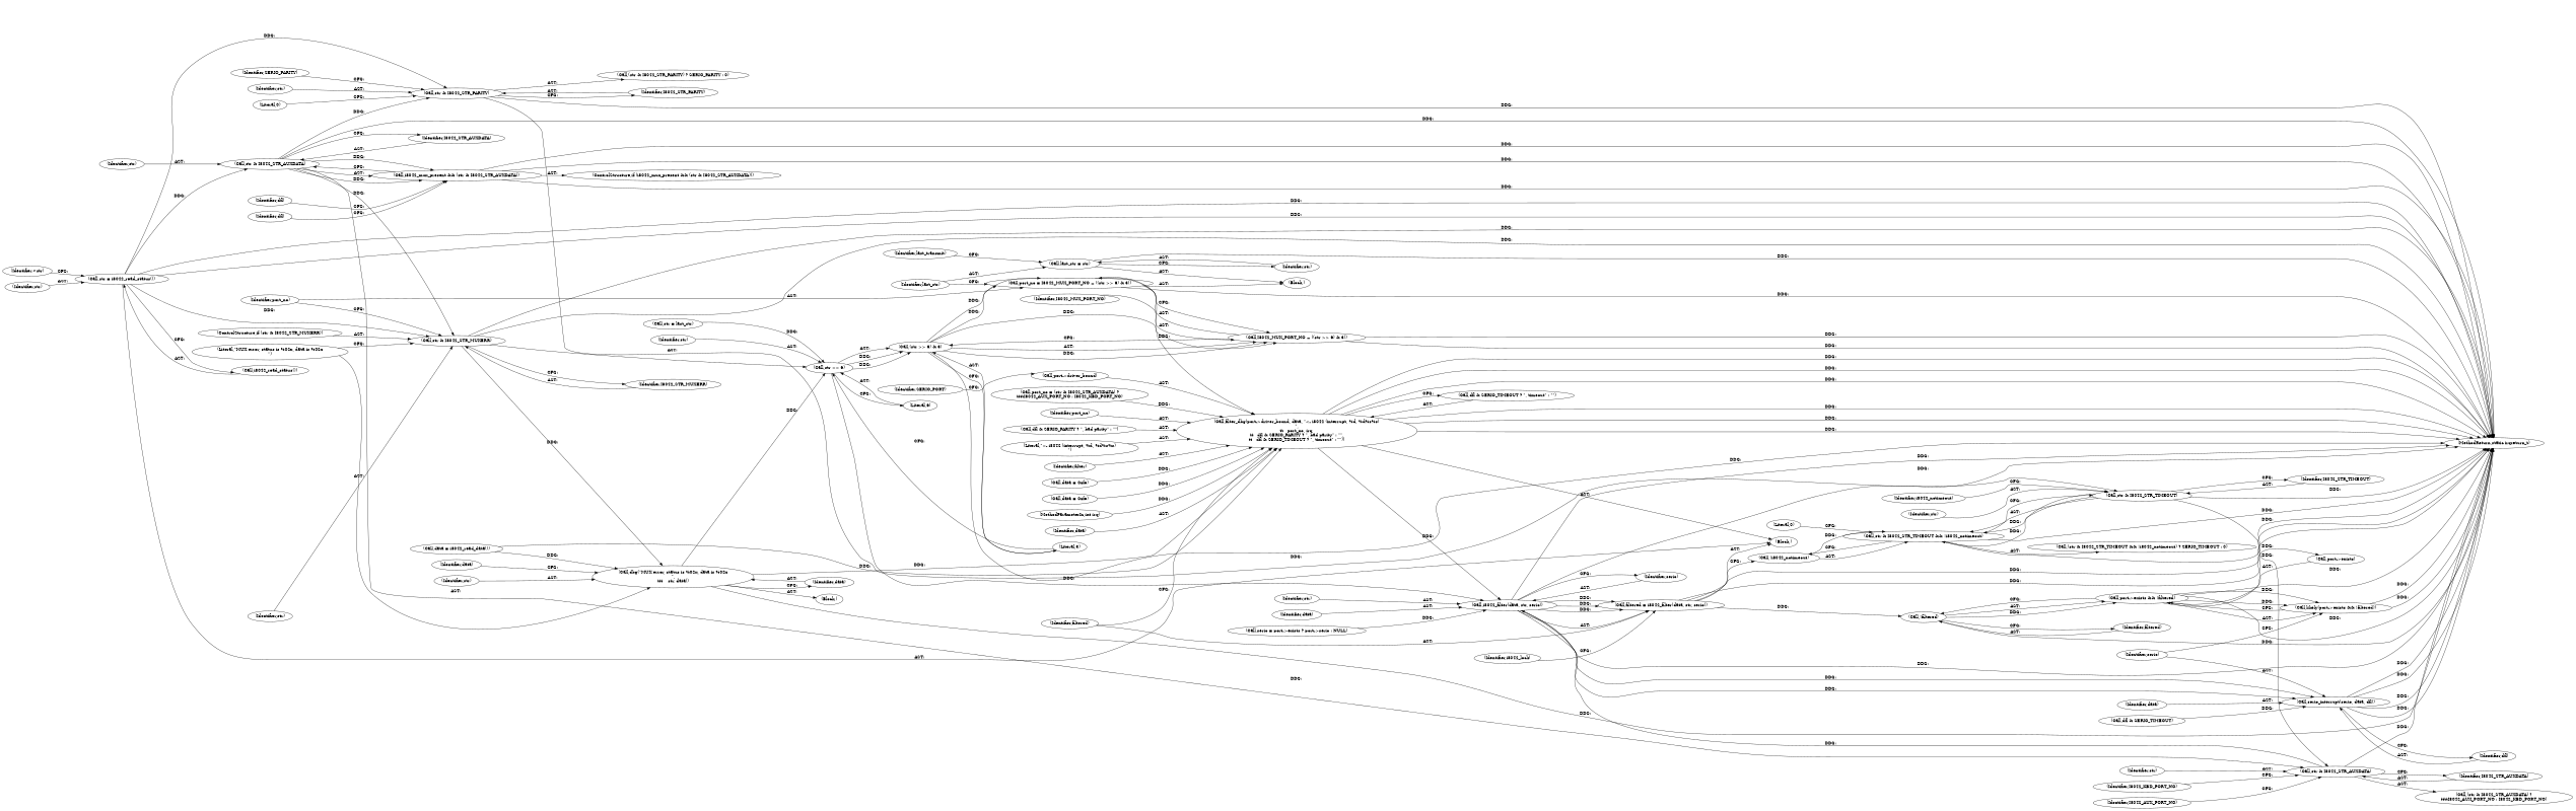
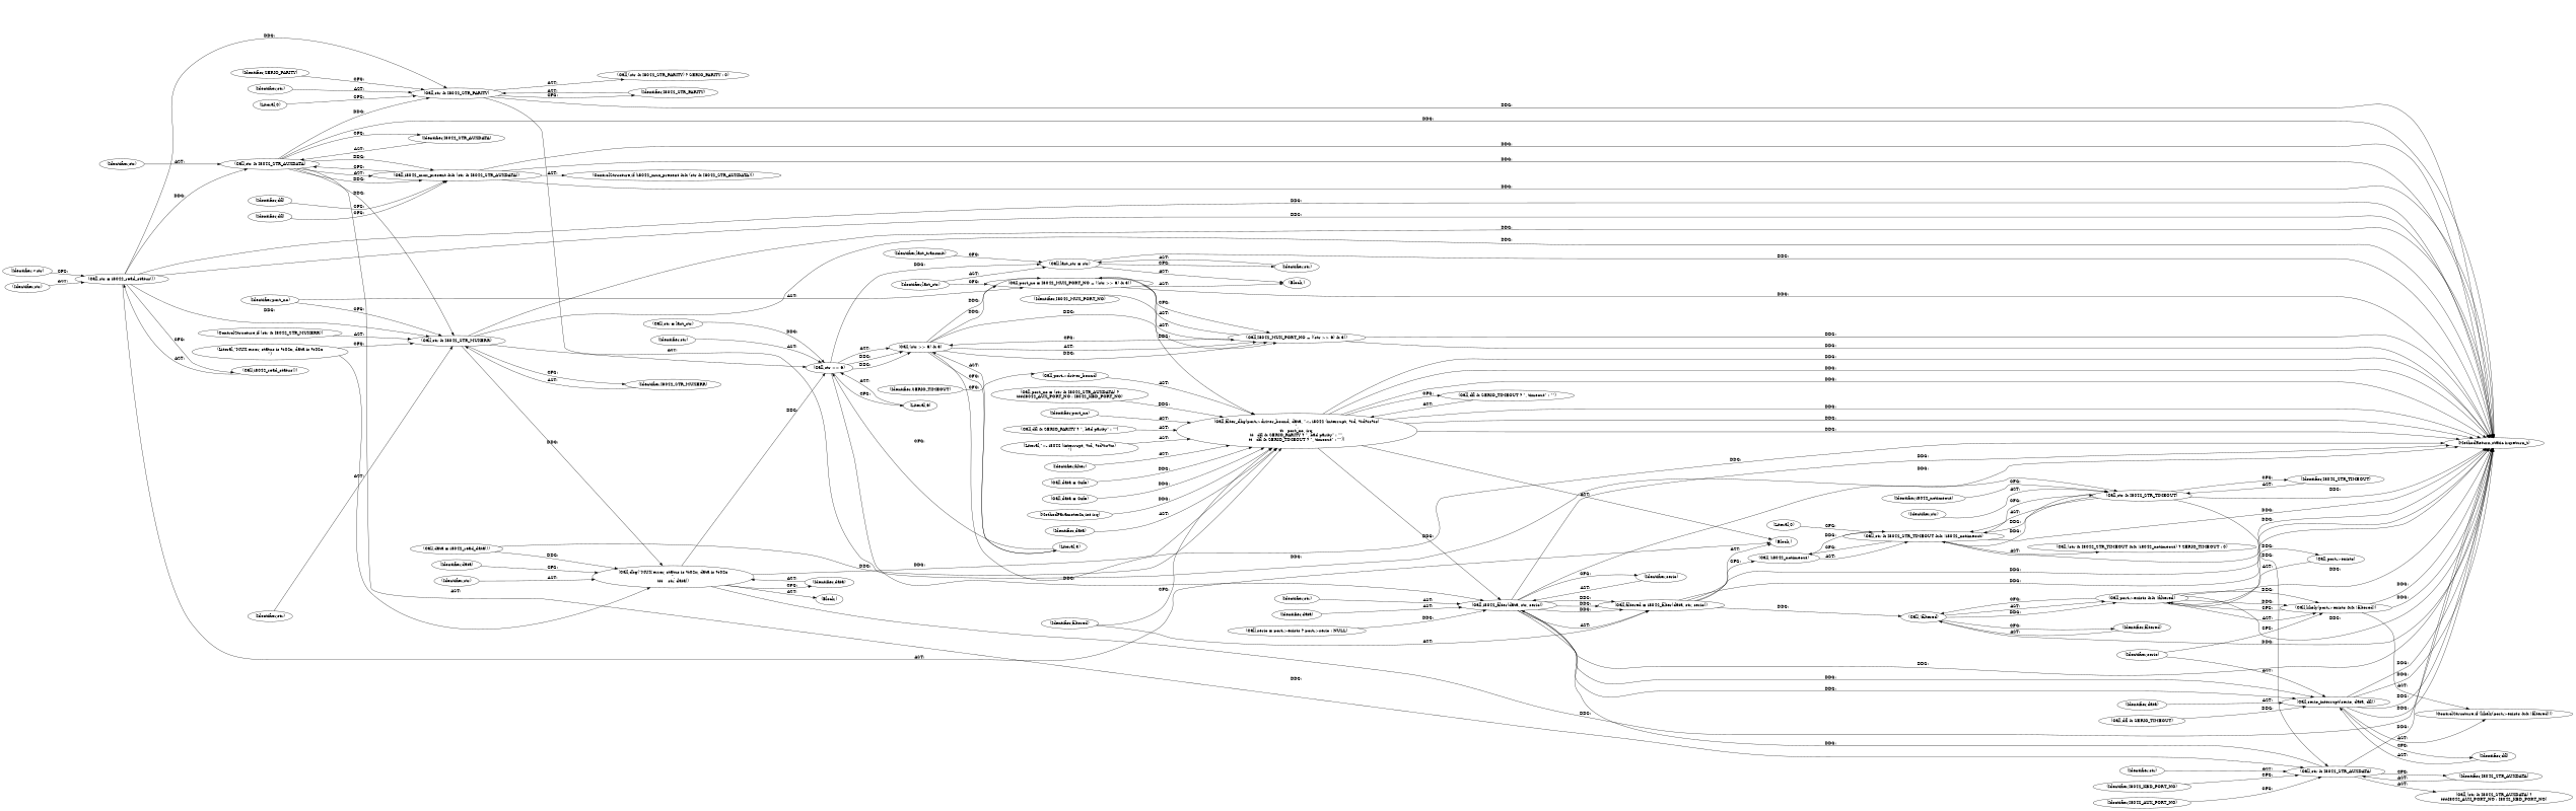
  digraph {
    rankdir=LR
    n1 [label="(Call,str = i8042_read_status())"]
    n2 [label="(Call,str & I8042_STR_AUXDATA)"]
    n3 [label="(Call,str & I8042_STR_MUXERR)"]
    n4 [label="(Call,str & I8042_STR_PARITY)"]
    n5 [label="(MethodReturn,static irqreturn_t)"]
    n6 [label="(Block,)"]
    n7 [label="(Call,i8042_read_status())"]
    n8 [label="(Call,i8042_mux_present && (str & I8042_STR_AUXDATA))"]
    n9 [label="(Call,str & I8042_STR_AUXDATA)"]
    n10 [label="(Identifier,I8042_STR_AUXDATA)"]
    n11 [label="(Call,dbg(\"MUX error, status is %02x, data is %02x\n\",\n\t\t\t    str, data))"]
    n12 [label="(Call,str >> 6)"]
    n13 [label="(Identifier,I8042_STR_MUXERR)"]
    n14 [label="(Call,str & I8042_STR_TIMEOUT)"]
    n15 [label="(Identifier,I8042_STR_PARITY)"]
    n16 [label="(Call,(str & I8042_STR_PARITY) ? SERIO_PARITY : 0)"]
    n17 [label="(ControlStructure,if (i8042_mux_present && (str & I8042_STR_AUXDATA)))"]
    n18 [label="(Call,i8042_filter(data, str, serio))"]
    n19 [label="(Identifier,I8042_STR_AUXDATA)"]
    n20 [label="(Call,(str & I8042_STR_AUXDATA) ?\n\t\t\t\tI8042_AUX_PORT_NO : I8042_KBD_PORT_NO)"]
    n21 [label="(Call,filter_dbg(port->driver_bound, data, \"<- i8042 (interrupt, %d, %d%s%s)\n\",\n\t\t   port_no, irq,\n\t\t   dfl & SERIO_PARITY ? \", bad parity\" : \"\",\n\t\t   dfl & SERIO_TIMEOUT ? \", timeout\" : \"\"))"]
    n22 [label="(Block,)"]
    n23 [label="(Identifier,data)"]
    n24 [label="(Call,(str >> 6) & 3)"]
    n25 [label="(Call,last_str = str)"]
    n26 [label="(Literal,6)"]
    n27 [label="(ControlStructure,if (str & I8042_STR_MUXERR))"]
    n28 [label="(Call,dfl & SERIO_TIMEOUT ? \", timeout\" : \"\")"]
    n29 [label="(Call,port_no = I8042_MUX_PORT_NO + ((str >> 6) & 3))"]
    n30 [label="(Call,I8042_MUX_PORT_NO + ((str >> 6) & 3))"]
    n31 [label="(Literal,3)"]
    n32 [label="(Call,filtered = i8042_filter(data, str, serio))"]
    n33 [label="(Call,serio_interrupt(serio, data, dfl))"]
    n34 [label="(Identifier,serio)"]
    n35 [label="(Block,)"]
    n36 [label="(Identifier,str)"]
    n37 [label="(Call,!filtered)"]
    n38 [label="(Call,!i8042_notimeout)"]
+   n39 [label="(ControlStructure,if (likely(port->exists && !filtered)))"]
    n40 [label="(Identifier,dfl)"]
    n41 [label="(Call,port->exists && !filtered)"]
    n42 [label="(Identifier,filtered)"]
    n43 [label="(Call,likely(port->exists && !filtered))"]
    n44 [label="(Call,port->exists)"]
    n45 [label="(Call,str & I8042_STR_TIMEOUT && !i8042_notimeout)"]
    n46 [label="(Identifier,I8042_STR_TIMEOUT)"]
    n47 [label="(Call,(str & I8042_STR_TIMEOUT && !i8042_notimeout) ? SERIO_TIMEOUT : 0)"]
    n48 [label="(Call,data = 0xfe)"]
    n49 [label="(Identifier,i8042_notimeout)"]
    n50 [label="(Identifier,str)"]
    n51 [label="(Call,data = 0xfe)"]
    n52 [label="(Identifier,~str)"]
    n53 [label="(Identifier,str)"]
    n54 [label="(MethodParameterIn,int irq)"]
-   n55 [label="(Identifier,i8042_lock)"]
    n56 [label="(Identifier,data)"]
    n57 [label="(Identifier,I8042_MUX_PORT_NO)"]
    n58 [label="(Call,dfl & SERIO_TIMEOUT)"]
    n59 [label="(Identifier,port_no)"]
    n60 [label="(Identifier,data)"]
    n61 [label="(Identifier,str)"]
    n62 [label="(Call,data = i8042_read_data())"]
    n63 [label="(Identifier,data)"]
-   n64 [label="(Identifier,SERIO_PORT)"]
+   n64 [label="(Identifier,SERIO_TIMEOUT)"]
    n65 [label="(Call,port->driver_bound)"]
    n66 [label="(Identifier,SERIO_PARITY)"]
    n67 [label="(Identifier,last_transmit)"]
    n68 [label="(Literal,\"MUX error, status is %02x, data is %02x\n\")"]
    n69 [label="(Call,port_no = (str & I8042_STR_AUXDATA) ?\n\t\t\t\tI8042_AUX_PORT_NO : I8042_KBD_PORT_NO)"]
    n70 [label="(Identifier,str)"]
    n71 [label="(Identifier,data)"]
    n72 [label="(Identifier,port_no)"]
    n73 [label="(Identifier,I8042_AUX_PORT_NO)"]
    n74 [label="(Identifier,dfl)"]
    n75 [label="(Identifier,str)"]
    n76 [label="(Literal,0)"]
    n77 [label="(Identifier,str)"]
    n78 [label="(Call,dfl & SERIO_PARITY ? \", bad parity\" : \"\")"]
    n79 [label="(Call,serio = port->exists ? port->serio : NULL)"]
    n80 [label="(Identifier,filtered)"]
    n81 [label="(Literal,\"<- i8042 (interrupt, %d, %d%s%s)\n\")"]
    n82 [label="(Identifier,dfl)"]
    n83 [label="(Identifier,str)"]
    n84 [label="(Identifier,str)"]
    n85 [label="(Identifier,last_str)"]
    n86 [label="(Identifier,str)"]
    n87 [label="(Identifier,serio)"]
    n88 [label="(Identifier,filter)"]
    n89 [label="(Literal,0)"]
    n90 [label="(Call,str = last_str)"]
    n91 [label="(Identifier,I8042_KBD_PORT_NO)"]
    n1 -> n2 [label="DDG: "]
    n1 -> n3 [label="DDG: "]
    n1 -> n4 [label="DDG: "]
    n1 -> n5 [label="DDG: "]
    n1 -> n5 [label="DDG: "]
    n1 -> n6 [label="AST: "]
    n1 -> n7 [label="CFG: "]
    n2 -> n3 [label="DDG: "]
    n2 -> n4 [label="DDG: "]
    n2 -> n5 [label="DDG: "]
    n2 -> n8 [label="AST: "]
    n2 -> n8 [label="DDG: "]
    n2 -> n8 [label="DDG: "]
    n2 -> n9 [label="DDG: "]
    n2 -> n10 [label="CFG: "]
    n3 -> n5 [label="DDG: "]
    n3 -> n5 [label="DDG: "]
    n3 -> n11 [label="DDG: "]
    n3 -> n12 [label="AST: "]
    n3 -> n13 [label="CFG: "]
    n4 -> n5 [label="DDG: "]
    n4 -> n14 [label="DDG: "]
    n4 -> n15 [label="CFG: "]
    n4 -> n16 [label="AST: "]
    n7 -> n1 [label="AST: "]
    n8 -> n2 [label="CFG: "]
    n8 -> n5 [label="DDG: "]
    n8 -> n5 [label="DDG: "]
    n8 -> n5 [label="DDG: "]
    n8 -> n17 [label="AST: "]
    n9 -> n5 [label="DDG: "]
    n9 -> n18 [label="DDG: "]
    n9 -> n19 [label="CFG: "]
    n9 -> n20 [label="AST: "]
    n10 -> n2 [label="AST: "]
    n11 -> n5 [label="DDG: "]
    n11 -> n12 [label="DDG: "]
    n11 -> n21 [label="DDG: "]
    n11 -> n22 [label="AST: "]
    n11 -> n23 [label="CFG: "]
    n12 -> n18 [label="DDG: "]
    n12 -> n24 [label="AST: "]
    n12 -> n24 [label="DDG: "]
    n12 -> n24 [label="DDG: "]
+   n12 -> n25 [label="DDG: "]
    n12 -> n26 [label="CFG: "]
    n13 -> n3 [label="AST: "]
    n14 -> n5 [label="DDG: "]
    n14 -> n9 [label="DDG: "]
    n14 -> n45 [label="AST: "]
    n14 -> n45 [label="DDG: "]
    n14 -> n45 [label="DDG: "]
    n14 -> n46 [label="CFG: "]
    n15 -> n4 [label="AST: "]
    n18 -> n5 [label="DDG: "]
    n18 -> n5 [label="DDG: "]
    n18 -> n5 [label="DDG: "]
    n18 -> n32 [label="AST: "]
    n18 -> n32 [label="DDG: "]
    n18 -> n32 [label="DDG: "]
    n18 -> n32 [label="DDG: "]
    n18 -> n33 [label="DDG: "]
    n18 -> n33 [label="DDG: "]
    n18 -> n34 [label="CFG: "]
    n19 -> n9 [label="AST: "]
    n21 -> n5 [label="DDG: "]
    n21 -> n5 [label="DDG: "]
    n21 -> n5 [label="DDG: "]
    n21 -> n5 [label="DDG: "]
    n21 -> n5 [label="DDG: "]
    n21 -> n5 [label="DDG: "]
    n21 -> n6 [label="AST: "]
    n21 -> n18 [label="DDG: "]
    n21 -> n28 [label="CFG: "]
    n23 -> n11 [label="AST: "]
    n24 -> n5 [label="DDG: "]
    n24 -> n29 [label="DDG: "]
    n24 -> n29 [label="DDG: "]
    n24 -> n30 [label="AST: "]
    n24 -> n30 [label="DDG: "]
    n24 -> n30 [label="DDG: "]
    n24 -> n31 [label="CFG: "]
    n25 -> n5 [label="DDG: "]
    n25 -> n35 [label="AST: "]
    n25 -> n36 [label="CFG: "]
    n26 -> n12 [label="AST: "]
    n27 -> n3 [label="AST: "]
    n28 -> n21 [label="AST: "]
    n29 -> n5 [label="DDG: "]
    n29 -> n21 [label="DDG: "]
    n29 -> n30 [label="CFG: "]
    n29 -> n35 [label="AST: "]
    n30 -> n5 [label="DDG: "]
    n30 -> n5 [label="DDG: "]
    n30 -> n24 [label="CFG: "]
    n30 -> n29 [label="AST: "]
    n31 -> n12 [label="CFG: "]
    n31 -> n24 [label="AST: "]
    n32 -> n5 [label="DDG: "]
    n32 -> n5 [label="DDG: "]
    n32 -> n6 [label="AST: "]
    n32 -> n37 [label="DDG: "]
    n32 -> n38 [label="CFG: "]
    n33 -> n5 [label="DDG: "]
    n33 -> n5 [label="DDG: "]
    n33 -> n5 [label="DDG: "]
    n33 -> n5 [label="DDG: "]
+   n33 -> n39 [label="AST: "]
    n33 -> n40 [label="CFG: "]
    n34 -> n18 [label="AST: "]
    n36 -> n25 [label="AST: "]
    n37 -> n5 [label="DDG: "]
    n37 -> n41 [label="AST: "]
    n37 -> n41 [label="DDG: "]
    n37 -> n42 [label="CFG: "]
    n38 -> n45 [label="AST: "]
    n38 -> n45 [label="DDG: "]
    n40 -> n33 [label="AST: "]
    n41 -> n5 [label="DDG: "]
    n41 -> n5 [label="DDG: "]
    n41 -> n37 [label="CFG: "]
    n41 -> n43 [label="AST: "]
    n41 -> n43 [label="DDG: "]
    n41 -> n43 [label="DDG: "]
    n41 -> n44 [label="DDG: "]
    n42 -> n37 [label="AST: "]
    n43 -> n5 [label="DDG: "]
    n43 -> n5 [label="DDG: "]
+   n43 -> n39 [label="AST: "]
    n43 -> n41 [label="CFG: "]
    n44 -> n41 [label="AST: "]
    n45 -> n5 [label="DDG: "]
    n45 -> n5 [label="DDG: "]
    n45 -> n14 [label="CFG: "]
    n45 -> n38 [label="CFG: "]
    n45 -> n47 [label="AST: "]
    n46 -> n14 [label="AST: "]
    n48 -> n21 [label="DDG: "]
    n49 -> n14 [label="CFG: "]
    n50 -> n18 [label="AST: "]
    n51 -> n21 [label="DDG: "]
    n52 -> n1 [label="CFG: "]
    n53 -> n3 [label="AST: "]
    n54 -> n21 [label="DDG: "]
-   n55 -> n32 [label="CFG: "]
    n56 -> n18 [label="AST: "]
    n57 -> n30 [label="AST: "]
    n58 -> n33 [label="DDG: "]
    n59 -> n3 [label="CFG: "]
    n59 -> n29 [label="AST: "]
    n60 -> n33 [label="AST: "]
    n61 -> n14 [label="AST: "]
    n62 -> n11 [label="DDG: "]
    n62 -> n21 [label="DDG: "]
    n63 -> n21 [label="AST: "]
    n64 -> n65 [label="CFG: "]
    n65 -> n21 [label="AST: "]
    n66 -> n4 [label="CFG: "]
    n67 -> n25 [label="CFG: "]
    n68 -> n3 [label="CFG: "]
    n68 -> n11 [label="AST: "]
    n69 -> n21 [label="DDG: "]
    n70 -> n12 [label="AST: "]
    n71 -> n11 [label="CFG: "]
    n72 -> n21 [label="AST: "]
    n73 -> n9 [label="CFG: "]
    n74 -> n8 [label="CFG: "]
    n75 -> n2 [label="AST: "]
    n76 -> n45 [label="CFG: "]
    n77 -> n11 [label="AST: "]
    n78 -> n21 [label="AST: "]
    n79 -> n18 [label="DDG: "]
    n80 -> n21 [label="CFG: "]
    n80 -> n32 [label="AST: "]
    n81 -> n21 [label="AST: "]
    n82 -> n8 [label="CFG: "]
    n83 -> n9 [label="AST: "]
    n84 -> n4 [label="AST: "]
    n85 -> n25 [label="AST: "]
    n85 -> n29 [label="CFG: "]
    n86 -> n1 [label="AST: "]
    n87 -> n33 [label="AST: "]
    n87 -> n43 [label="CFG: "]
    n88 -> n21 [label="AST: "]
    n89 -> n4 [label="CFG: "]
    n90 -> n12 [label="DDG: "]
    n91 -> n9 [label="CFG: "]
  }
